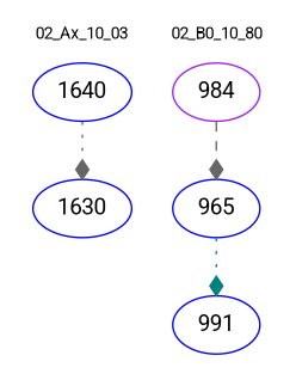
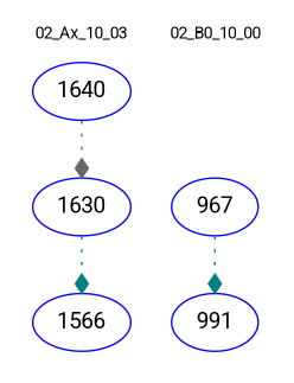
  digraph {
    fontname=Roboto
    node [color=blue fontname=Roboto]
    edge [arrowhead=diamond color=teal fontname=Roboto style=dotted]
    n1 [label=1630]
+   n2 [label=1566]
    n3 [label=1640]
-   n4 [color=purple label=984]
-   n5 [label=965]
+   n5 [label=967]
    n6 [label=991]
    subgraph cluster_1 {
      color=white
      fontsize=10
      label="02_Ax_10_03"
      n1
+     n2
      n3
    }
    subgraph cluster_2 {
      color=white
      fontsize=10
-     label="02_B0_10_80"
-     n4
+     label="02_B0_10_00"
      n5
      n6
    }
+   n1 -> n2
    n3 -> n1 [color=gray40]
-   n4 -> n5 [color=gray40 style=dashed]
    n5 -> n6
  }
